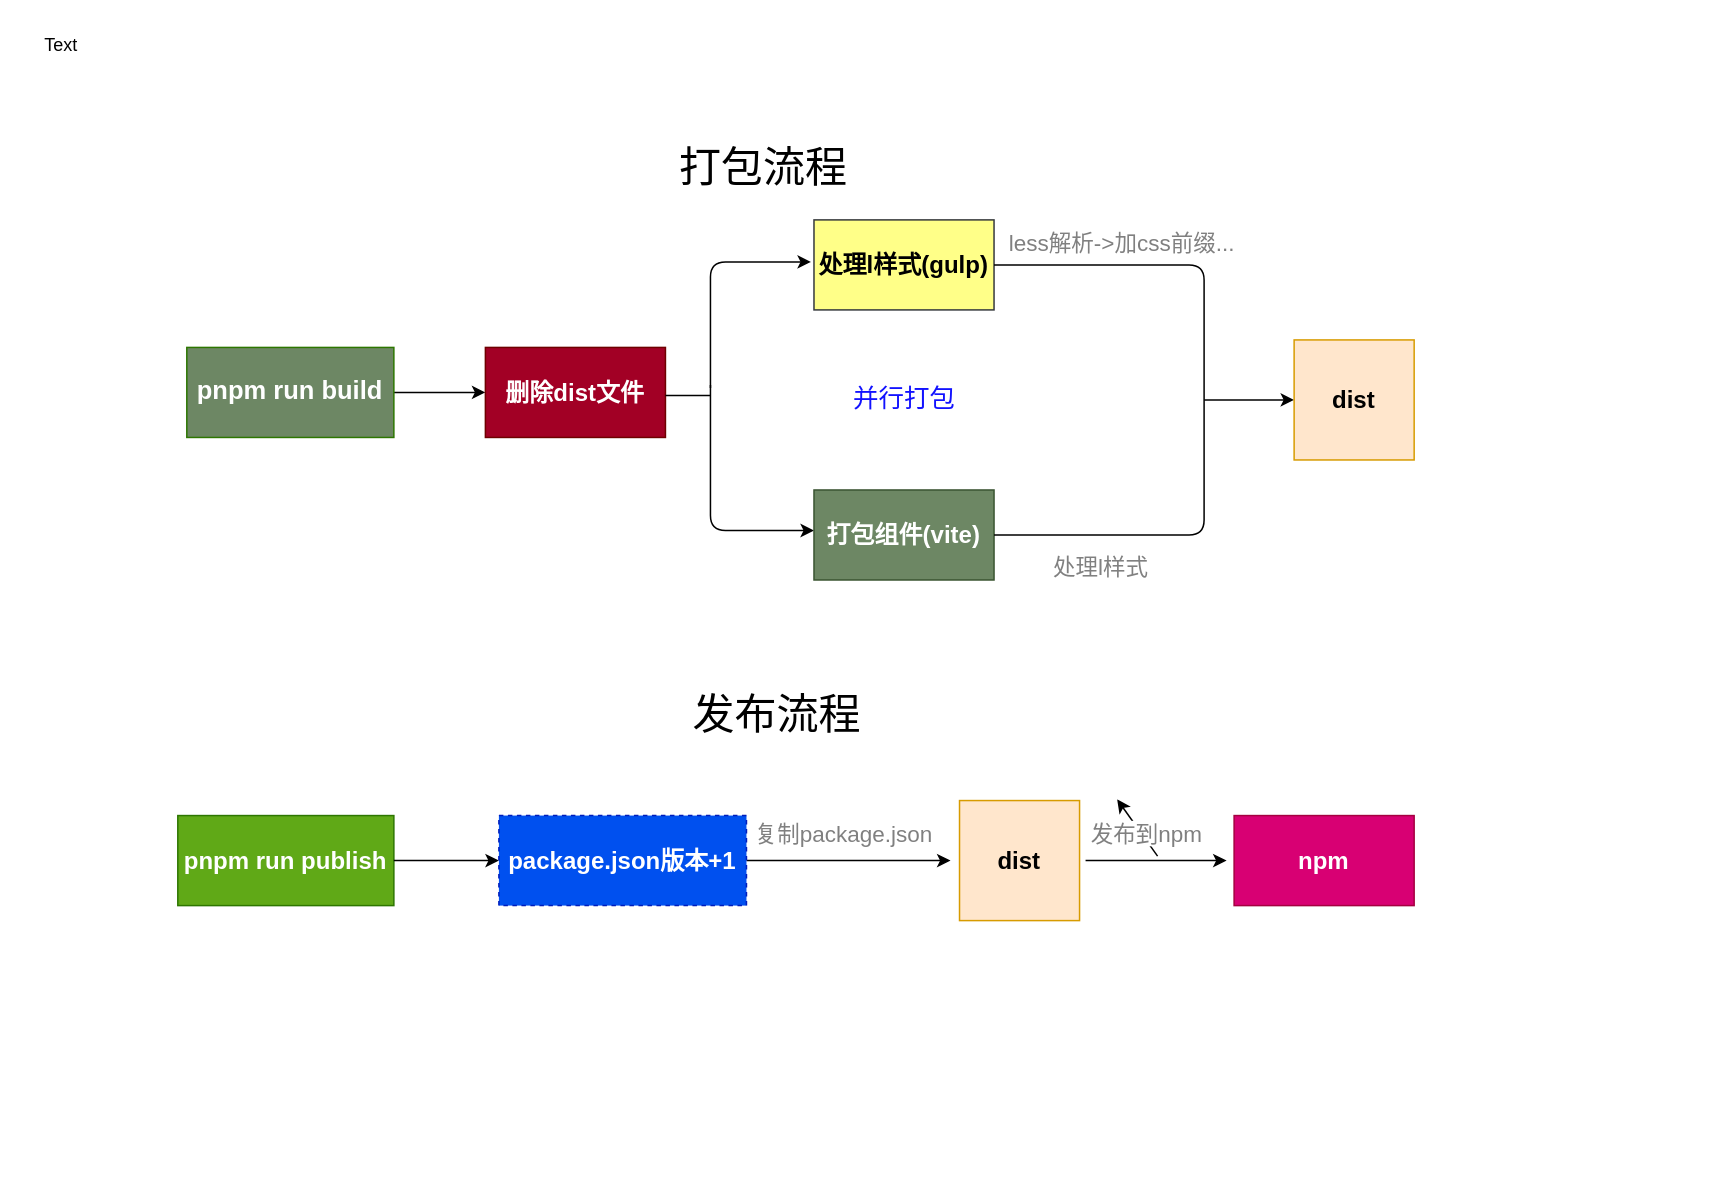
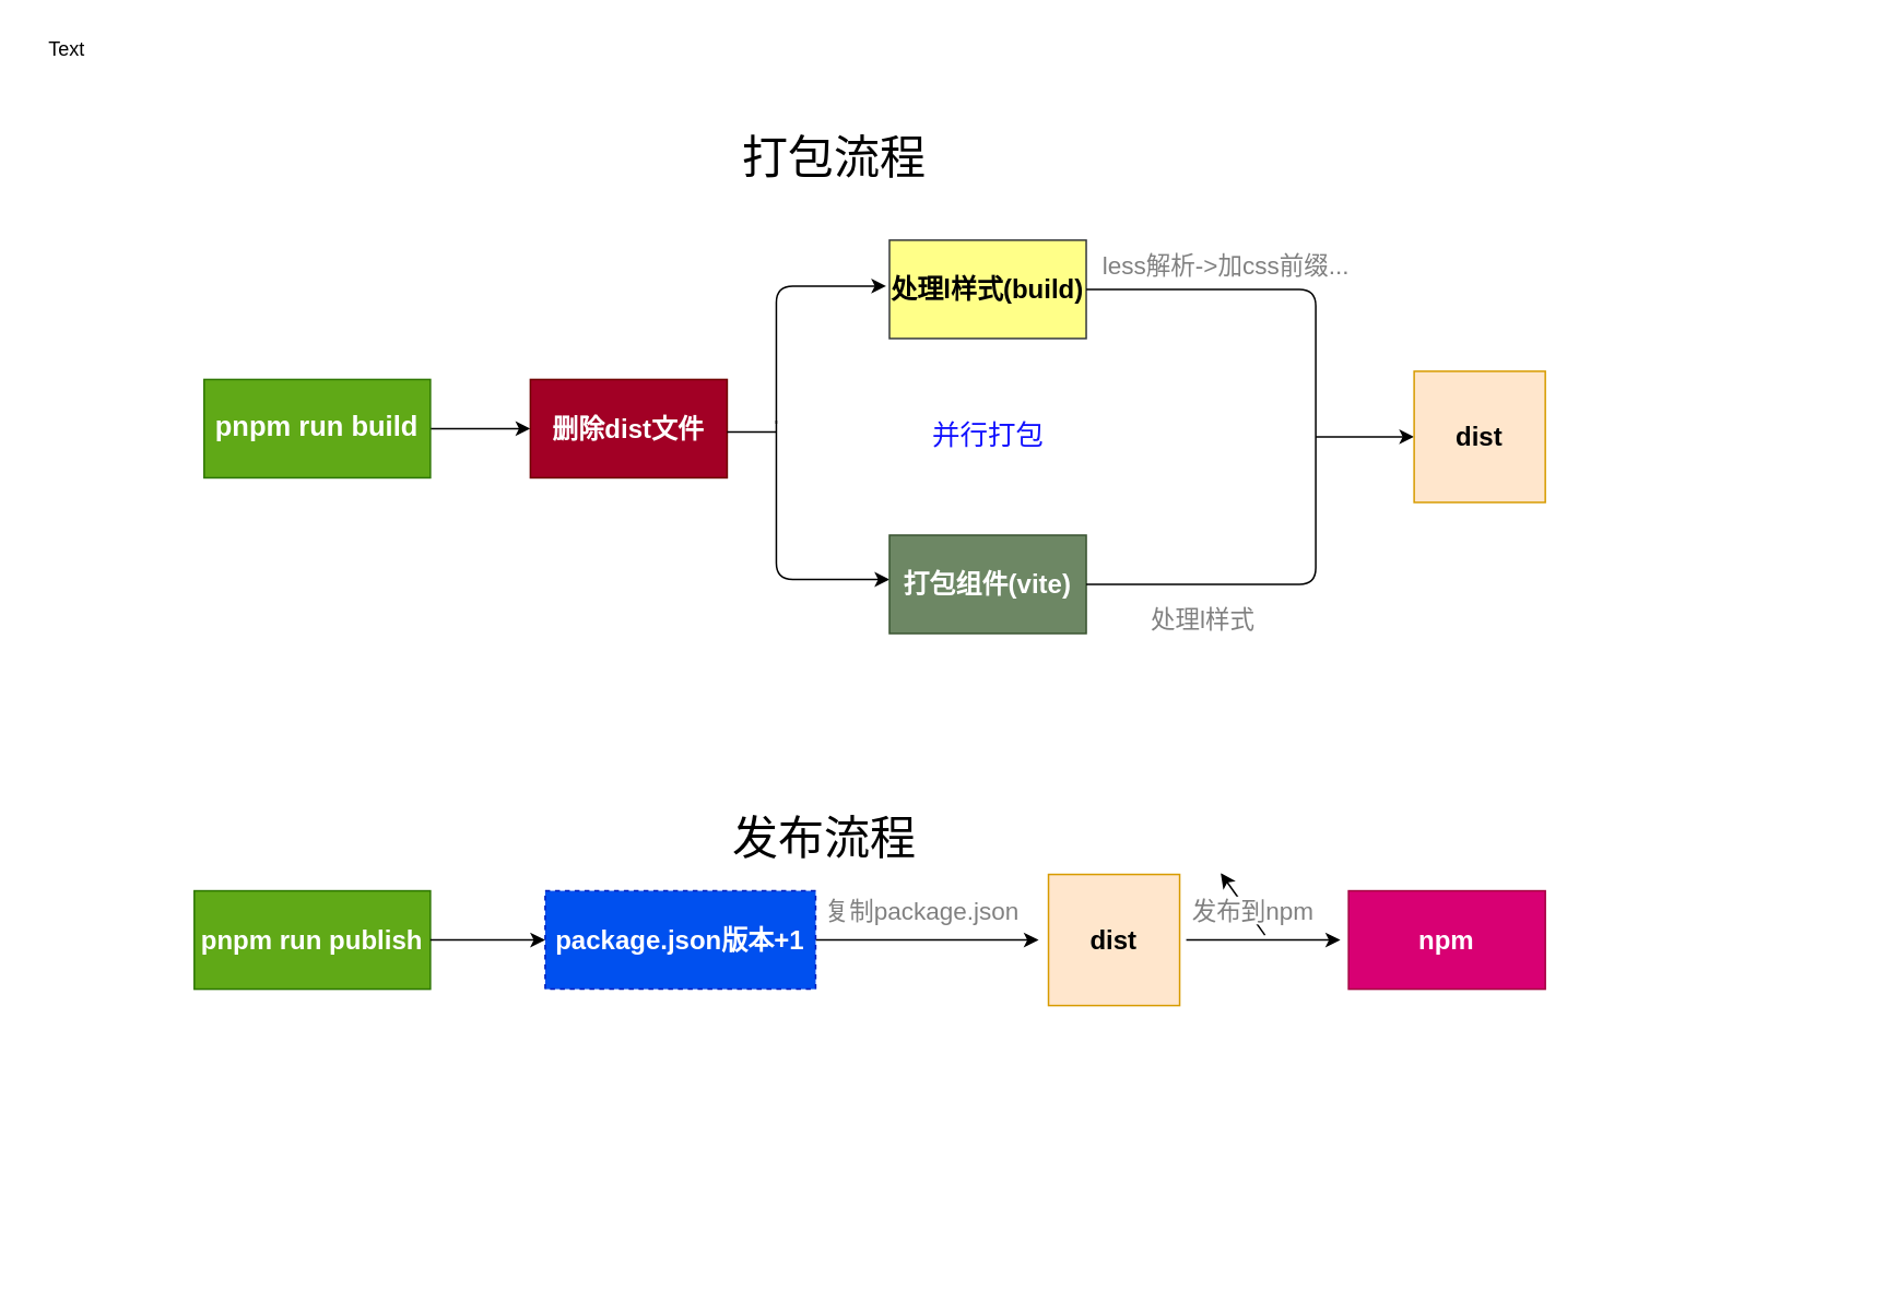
  <mxCell id="0" value="" />
  <mxCell id="1" parent="0" />
  <mxCell id="2" value="" style="edgeStyle=none;html=1;fontColor=#000000;strokeColor=#000000;" parent="1" target="4" edge="1"><mxGeometry relative="1" as="geometry"><mxPoint x="262" y="261" as="sourcePoint" /></mxGeometry></mxCell>
- <mxCell id="3" value="&lt;font style=&quot;font-size: 17px&quot;&gt;&lt;b&gt;pnpm run build&lt;/b&gt;&lt;/font&gt;" style="rounded=0;whiteSpace=wrap;html=1;fillColor=#6d8764;strokeColor=#2D7600;fontColor=#ffffff;" parent="1" vertex="1"><mxGeometry x="124" y="231" width="138" height="60" as="geometry" /></mxCell>
+ <mxCell id="3" value="&lt;font style=&quot;font-size: 17px&quot;&gt;&lt;b&gt;pnpm run build&lt;/b&gt;&lt;/font&gt;" style="rounded=0;whiteSpace=wrap;html=1;fillColor=#60a917;strokeColor=#2D7600;fontColor=#ffffff;" parent="1" vertex="1"><mxGeometry x="124" y="231" width="138" height="60" as="geometry" /></mxCell>
  <mxCell id="4" value="&lt;font style=&quot;font-size: 16px&quot;&gt;&lt;b&gt;删除dist文件&lt;/b&gt;&lt;/font&gt;" style="rounded=0;whiteSpace=wrap;html=1;fillColor=#a20025;strokeColor=#6F0000;fontColor=#ffffff;" parent="1" vertex="1"><mxGeometry x="323" y="231" width="120" height="60" as="geometry" /></mxCell>
  <mxCell id="5" value="" style="endArrow=classic;html=1;fontColor=#000000;strokeColor=#000000;" parent="1" edge="1"><mxGeometry width="50" height="50" relative="1" as="geometry"><mxPoint x="473" y="258" as="sourcePoint" /><mxPoint x="540" y="174" as="targetPoint" /><Array as="points"><mxPoint x="473" y="174" /></Array></mxGeometry></mxCell>
  <mxCell id="6" value="" style="endArrow=classic;html=1;fontColor=#000000;strokeColor=#000000;" parent="1" edge="1"><mxGeometry width="50" height="50" relative="1" as="geometry"><mxPoint x="473" y="256" as="sourcePoint" /><mxPoint x="542" y="353" as="targetPoint" /><Array as="points"><mxPoint x="473" y="317" /><mxPoint x="473" y="353" /></Array></mxGeometry></mxCell>
  <mxCell id="7" value="" style="endArrow=none;html=1;fontColor=#000000;strokeColor=#000000;" parent="1" edge="1"><mxGeometry width="50" height="50" relative="1" as="geometry"><mxPoint x="443" y="263" as="sourcePoint" /><mxPoint x="473" y="263" as="targetPoint" /></mxGeometry></mxCell>
- <mxCell id="8" value="&lt;font color=&quot;#000000&quot; style=&quot;font-size: 16px&quot;&gt;&lt;b&gt;处理l样式(gulp)&lt;/b&gt;&lt;/font&gt;" style="rounded=0;whiteSpace=wrap;html=1;strokeColor=#36393d;fillColor=#ffff88;" parent="1" vertex="1"><mxGeometry x="542" y="146" width="120" height="60" as="geometry" /></mxCell>
+ <mxCell id="8" value="&lt;font color=&quot;#000000&quot; style=&quot;font-size: 16px&quot;&gt;&lt;b&gt;处理l样式(build)&lt;/b&gt;&lt;/font&gt;" style="rounded=0;whiteSpace=wrap;html=1;strokeColor=#36393d;fillColor=#ffff88;" parent="1" vertex="1"><mxGeometry x="542" y="146" width="120" height="60" as="geometry" /></mxCell>
  <mxCell id="9" value="&lt;font style=&quot;font-size: 16px&quot;&gt;&lt;b&gt;打包组件(vite)&lt;/b&gt;&lt;/font&gt;" style="rounded=0;whiteSpace=wrap;html=1;fontColor=#ffffff;strokeColor=#3A5431;fillColor=#6d8764;" parent="1" vertex="1"><mxGeometry x="542" y="326" width="120" height="60" as="geometry" /></mxCell>
  <mxCell id="10" value="" style="endArrow=none;html=1;fontColor=#000000;strokeColor=#000000;entryX=1;entryY=0.5;entryDx=0;entryDy=0;" parent="1" target="9" edge="1"><mxGeometry width="50" height="50" relative="1" as="geometry"><mxPoint x="662" y="176" as="sourcePoint" /><mxPoint x="712" y="126" as="targetPoint" /><Array as="points"><mxPoint x="802" y="176" /><mxPoint x="802" y="266" /><mxPoint x="802" y="356" /></Array></mxGeometry></mxCell>
  <mxCell id="11" value="" style="endArrow=classic;html=1;fontColor=#000000;strokeColor=#000000;entryX=0;entryY=0.5;entryDx=0;entryDy=0;" parent="1" target="12" edge="1"><mxGeometry width="50" height="50" relative="1" as="geometry"><mxPoint x="802" y="266" as="sourcePoint" /><mxPoint x="792" y="266" as="targetPoint" /></mxGeometry></mxCell>
  <mxCell id="12" value="&lt;font color=&quot;#000000&quot; style=&quot;font-size: 16px&quot;&gt;&lt;b&gt;dist&lt;/b&gt;&lt;/font&gt;" style="whiteSpace=wrap;html=1;aspect=fixed;strokeColor=#d79b00;fillColor=#ffe6cc;" parent="1" vertex="1"><mxGeometry x="862" y="226" width="80" height="80" as="geometry" /></mxCell>
  <mxCell id="13" value="&lt;font style=&quot;font-size: 17px&quot; color=&quot;#1212ff&quot;&gt;并行打包&lt;/font&gt;" style="text;html=1;align=center;verticalAlign=middle;resizable=0;points=[];autosize=1;strokeColor=none;fillColor=none;" parent="1" vertex="1"><mxGeometry x="562" y="256" width="80" height="20" as="geometry" /></mxCell>
  <mxCell id="14" value="&lt;font color=&quot;#808080&quot; style=&quot;font-size: 15px&quot;&gt;&lt;font style=&quot;font-size: 15px&quot;&gt;less解析-&amp;gt;加css前缀&lt;/font&gt;...&lt;/font&gt;" style="text;html=1;align=center;verticalAlign=middle;resizable=0;points=[];autosize=1;strokeColor=none;fillColor=none;fontSize=17;fontColor=#1212FF;" parent="1" vertex="1"><mxGeometry x="667" y="150" width="160" height="24" as="geometry" /></mxCell>
  <mxCell id="15" value="&lt;font style=&quot;font-size: 15px&quot;&gt;处理l样式&lt;/font&gt;" style="text;html=1;align=center;verticalAlign=middle;resizable=0;points=[];autosize=1;strokeColor=none;fillColor=none;fontSize=12;fontColor=#808080;" parent="1" vertex="1"><mxGeometry x="660" y="367" width="145" height="19" as="geometry" /></mxCell>
  <mxCell id="16" value="&lt;font style=&quot;font-size: 16px&quot;&gt;&lt;b&gt;pnpm run publish&lt;/b&gt;&lt;/font&gt;" style="rounded=0;whiteSpace=wrap;html=1;fontSize=12;fontColor=#ffffff;strokeColor=#2D7600;fillColor=#60a917;" parent="1" vertex="1"><mxGeometry x="118" y="543" width="144" height="60" as="geometry" /></mxCell>
  <mxCell id="17" value="" style="endArrow=classic;html=1;fontSize=12;fontColor=#000000;strokeColor=#000000;" parent="1" target="19" edge="1"><mxGeometry width="50" height="50" relative="1" as="geometry"><mxPoint x="262" y="573" as="sourcePoint" /><mxPoint x="322" y="573" as="targetPoint" /></mxGeometry></mxCell>
  <mxCell id="18" value="" style="edgeStyle=none;html=1;fontSize=12;fontColor=#000000;strokeColor=#000000;" parent="1" source="19" edge="1"><mxGeometry relative="1" as="geometry"><mxPoint x="633" y="573" as="targetPoint" /></mxGeometry></mxCell>
  <mxCell id="19" value="&lt;font style=&quot;font-size: 16px&quot;&gt;&lt;b&gt;package.json版本+1&lt;/b&gt;&lt;/font&gt;" style="rounded=0;whiteSpace=wrap;html=1;fontSize=12;fontColor=#ffffff;strokeColor=#001DBC;fillColor=#0050ef;dashed=1;" parent="1" vertex="1"><mxGeometry x="332" y="543" width="165" height="60" as="geometry" /></mxCell>
  <mxCell id="20" value="&lt;div style=&quot;text-align: center&quot;&gt;&lt;font color=&quot;#808080&quot; face=&quot;helvetica&quot; size=&quot;1&quot;&gt;&lt;span style=&quot;background-color: rgb(255 , 255 , 255) ; font-size: 15px&quot;&gt;复制package.json&lt;/span&gt;&lt;/font&gt;&lt;/div&gt;" style="text;whiteSpace=wrap;html=1;fontSize=12;fontColor=#000000;" parent="1" vertex="1"><mxGeometry x="501" y="540" width="130" height="30" as="geometry" /></mxCell>
  <mxCell id="21" value="&lt;font color=&quot;#000000&quot; style=&quot;font-size: 16px&quot;&gt;&lt;b&gt;dist&lt;/b&gt;&lt;/font&gt;" style="whiteSpace=wrap;html=1;aspect=fixed;strokeColor=#d79b00;fillColor=#ffe6cc;" parent="1" vertex="1"><mxGeometry x="639" y="533" width="80" height="80" as="geometry" /></mxCell>
  <mxCell id="22" value="" style="endArrow=classic;html=1;fontSize=12;fontColor=#000000;strokeColor=#000000;" parent="1" edge="1"><mxGeometry width="50" height="50" relative="1" as="geometry"><mxPoint x="723" y="573" as="sourcePoint" /><mxPoint x="817" y="573" as="targetPoint" /></mxGeometry></mxCell>
  <mxCell id="23" style="edgeStyle=none;html=1;exitX=0.5;exitY=1;exitDx=0;exitDy=0;fontSize=16;fontColor=#FFFFFF;" edge="1" parent="1" source="24"><mxGeometry relative="1" as="geometry"><mxPoint x="744.059" y="532.235" as="targetPoint" /></mxGeometry></mxCell>
  <mxCell id="24" value="&lt;div style=&quot;text-align: center&quot;&gt;&lt;font color=&quot;#808080&quot; face=&quot;helvetica&quot; size=&quot;1&quot;&gt;&lt;span style=&quot;background-color: rgb(255 , 255 , 255) ; font-size: 15px&quot;&gt;发布到npm&lt;/span&gt;&lt;/font&gt;&lt;/div&gt;" style="text;whiteSpace=wrap;html=1;fontSize=12;fontColor=#000000;" parent="1" vertex="1"><mxGeometry x="725" y="540" width="92" height="30" as="geometry" /></mxCell>
  <mxCell id="25" value="&lt;font style=&quot;font-size: 16px&quot;&gt;&lt;b&gt;npm&lt;/b&gt;&lt;/font&gt;" style="rounded=0;whiteSpace=wrap;html=1;labelBackgroundColor=none;fontSize=12;fontColor=#ffffff;strokeColor=#A50040;fillColor=#d80073;" parent="1" vertex="1"><mxGeometry x="822" y="543" width="120" height="60" as="geometry" /></mxCell>
- <mxCell id="26" value="&lt;font color=&quot;#000000&quot; style=&quot;font-size: 28px&quot;&gt;打包流程&lt;/font&gt;" style="text;html=1;align=center;verticalAlign=middle;resizable=0;points=[];autosize=1;strokeColor=none;fillColor=none;fontSize=12;fontColor=#FFFFFF;strokeWidth=9;" parent="1" vertex="1"><mxGeometry x="443" y="101" width="130" height="20" as="geometry" /></mxCell>
- <mxCell id="27" value="发布流程" style="text;html=1;align=center;verticalAlign=middle;resizable=0;points=[];autosize=1;strokeColor=none;fillColor=none;fontSize=28;fontColor=#000000;" parent="1" vertex="1"><mxGeometry x="452" y="456" width="130" height="40" as="geometry" /></mxCell>
+ <mxCell id="26" value="&lt;font color=&quot;#000000&quot; style=&quot;font-size: 28px&quot;&gt;打包流程&lt;/font&gt;" style="text;html=1;align=center;verticalAlign=middle;resizable=0;points=[];autosize=1;strokeColor=none;fillColor=none;fontSize=12;fontColor=#FFFFFF;strokeWidth=9;" parent="1" vertex="1"><mxGeometry x="443" y="86" width="130" height="20" as="geometry" /></mxCell>
+ <mxCell id="27" value="发布流程" style="text;html=1;align=center;verticalAlign=middle;resizable=0;points=[];autosize=1;strokeColor=none;fillColor=none;fontSize=28;fontColor=#000000;" parent="1" vertex="1"><mxGeometry x="437" y="491" width="130" height="40" as="geometry" /></mxCell>
  <mxCell id="28" value="Text" style="text;html=1;align=center;verticalAlign=middle;resizable=0;points=[];autosize=1;strokeColor=none;fillColor=none;" vertex="1" parent="1"><mxGeometry x="20" y="20" width="40" height="20" as="geometry" /></mxCell>
  <mxCell id="29" value="1" style="text;html=1;align=center;verticalAlign=middle;resizable=0;points=[];autosize=1;strokeColor=none;fillColor=none;fontColor=#FFFFFF;" vertex="1" parent="1"><mxGeometry x="67" y="730" width="17" height="18" as="geometry" /></mxCell>
  <mxCell id="30" value="1" style="text;html=1;align=center;verticalAlign=middle;resizable=0;points=[];autosize=1;strokeColor=none;fillColor=none;fontColor=#FFFFFF;" vertex="1" parent="1"><mxGeometry x="1118" y="747" width="17" height="18" as="geometry" /></mxCell>
